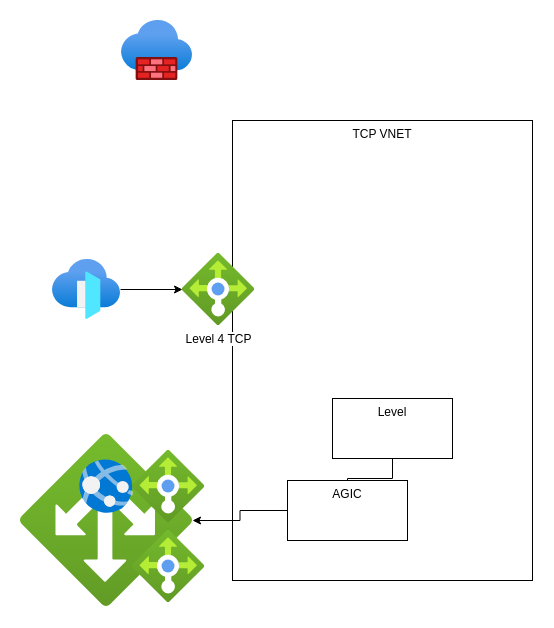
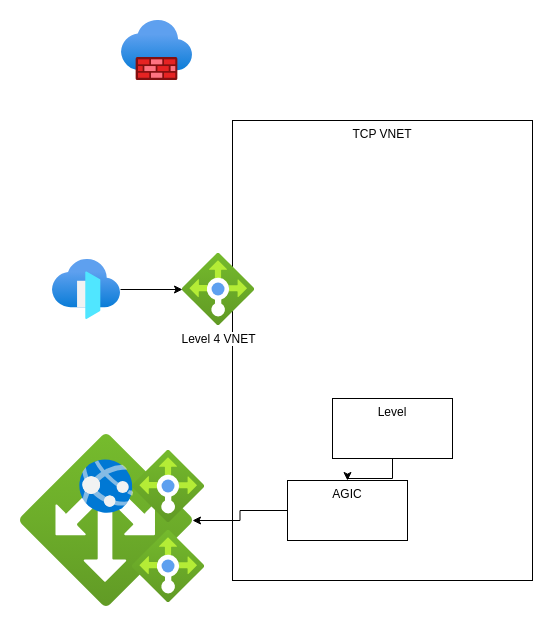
  <mxCell id="0" />
  <mxCell id="1" parent="0" />
  <mxCell id="2" value="" style="aspect=fixed;html=1;points=[];align=center;image;fontSize=12;image=img/lib/azure2/networking/Application_Gateways.svg;" vertex="1" parent="1"><mxGeometry x="20" y="434" width="172" height="172" as="geometry" /></mxCell>
  <mxCell id="3" value="TCP VNET" style="rounded=0;whiteSpace=wrap;html=1;verticalAlign=top;" vertex="1" parent="1"><mxGeometry x="232" y="120" width="300" height="460" as="geometry" /></mxCell>
  <mxCell id="4" value="" style="aspect=fixed;html=1;points=[];align=center;image;fontSize=12;image=img/lib/azure2/networking/Load_Balancers.svg;" vertex="1" parent="1"><mxGeometry x="132" y="450" width="72" height="72" as="geometry" /></mxCell>
  <mxCell id="5" style="edgeStyle=orthogonalEdgeStyle;rounded=0;orthogonalLoop=1;jettySize=auto;html=1;" edge="1" parent="1" source="6" target="12"><mxGeometry relative="1" as="geometry" /></mxCell>
  <mxCell id="6" value="" style="aspect=fixed;html=1;points=[];align=center;image;fontSize=12;image=img/lib/azure2/networking/Front_Doors.svg;" vertex="1" parent="1"><mxGeometry x="52" y="259" width="68" height="60" as="geometry" /></mxCell>
  <mxCell id="7" value="" style="aspect=fixed;html=1;points=[];align=center;image;fontSize=12;image=img/lib/azure2/networking/Load_Balancers.svg;" vertex="1" parent="1"><mxGeometry x="132" y="530" width="72" height="72" as="geometry" /></mxCell>
  <mxCell id="8" style="edgeStyle=orthogonalEdgeStyle;rounded=0;orthogonalLoop=1;jettySize=auto;html=1;" edge="1" parent="1" source="9" target="2"><mxGeometry relative="1" as="geometry" /></mxCell>
  <mxCell id="9" value="AGIC" style="rounded=0;whiteSpace=wrap;html=1;verticalAlign=top;" vertex="1" parent="1"><mxGeometry x="287" y="480" width="120" height="60" as="geometry" /></mxCell>
- <mxCell id="10" style="edgeStyle=orthogonalEdgeStyle;rounded=0;orthogonalLoop=1;jettySize=auto;html=1;endArrow=none;" edge="1" parent="1" source="11" target="9"><mxGeometry relative="1" as="geometry" /></mxCell>
+ <mxCell id="10" style="edgeStyle=orthogonalEdgeStyle;rounded=0;orthogonalLoop=1;jettySize=auto;html=1;" edge="1" parent="1" source="11" target="9"><mxGeometry relative="1" as="geometry" /></mxCell>
  <mxCell id="11" value="Level" style="rounded=0;whiteSpace=wrap;html=1;verticalAlign=top;" vertex="1" parent="1"><mxGeometry x="332" y="398" width="120" height="60" as="geometry" /></mxCell>
- <mxCell id="12" value="Level 4 TCP" style="aspect=fixed;html=1;points=[];align=center;image;fontSize=12;image=img/lib/azure2/networking/Load_Balancers.svg;" vertex="1" parent="1"><mxGeometry x="182" y="253" width="72" height="72" as="geometry" /></mxCell>
+ <mxCell id="12" value="Level 4 VNET" style="aspect=fixed;html=1;points=[];align=center;image;fontSize=12;image=img/lib/azure2/networking/Load_Balancers.svg;" vertex="1" parent="1"><mxGeometry x="182" y="253" width="72" height="72" as="geometry" /></mxCell>
  <mxCell id="13" value="" style="aspect=fixed;html=1;points=[];align=center;image;fontSize=12;image=img/lib/azure2/networking/Firewalls.svg;" vertex="1" parent="1"><mxGeometry x="121" y="20" width="71" height="60" as="geometry" /></mxCell>
